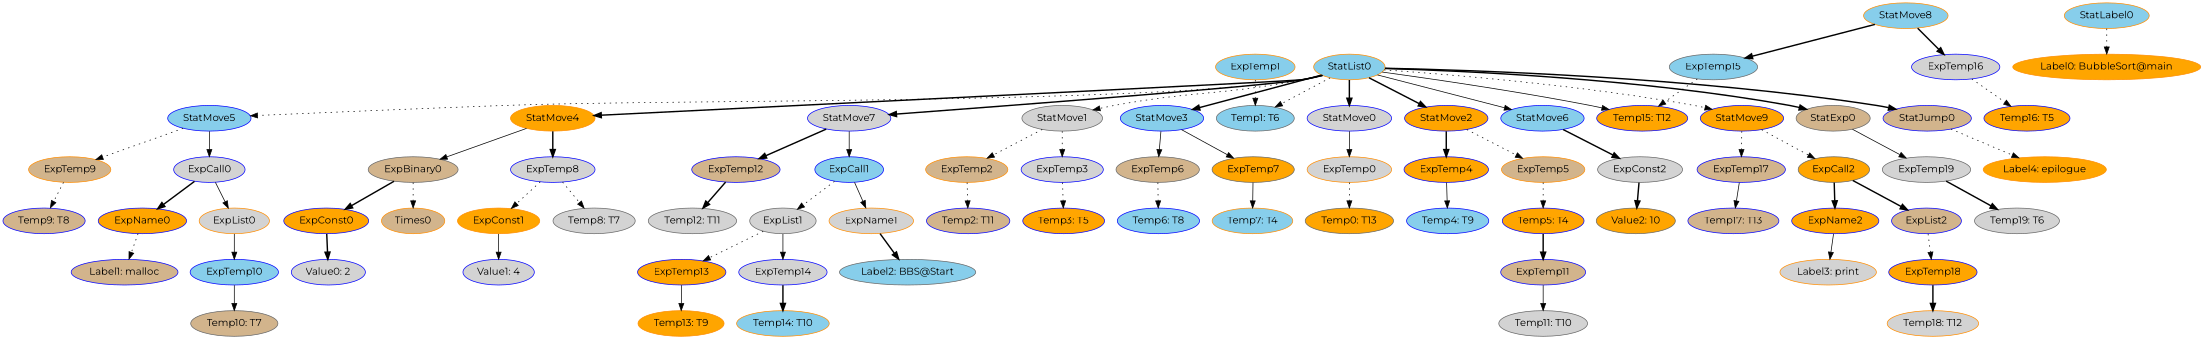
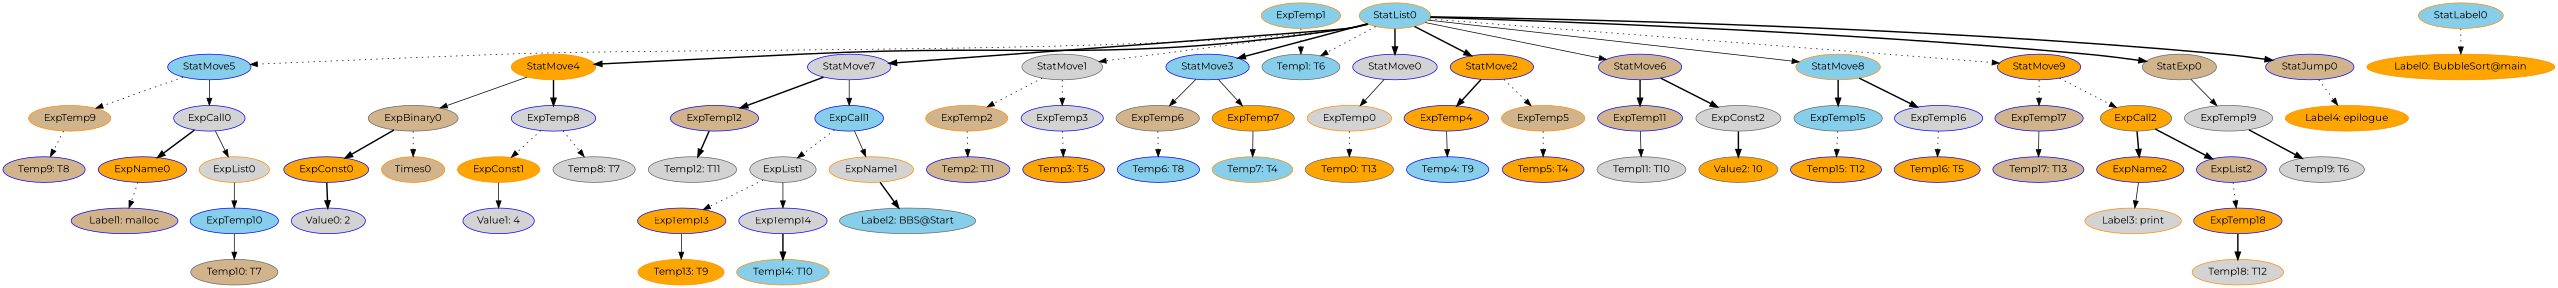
  digraph {
    fontname=Montserrat
    ordering=out
    node [color=blue fillcolor=lightgrey fontname=Montserrat style=filled]
    edge [fontname=Montserrat style=dotted]
    ExpTemp9 [color=darkorange fillcolor=tan]
    "Temp9: T8" [fillcolor=tan]
    ExpBinary0 [color=gray40 fillcolor=tan]
    ExpConst0 [fillcolor=orange]
    Times0 [color=darkorange fillcolor=tan]
    "Value0: 2"
    ExpConst1 [color=darkorange fillcolor=orange]
    "Value1: 4"
    ExpTemp12 [fillcolor=tan]
    "Temp12: T11" [color=gray40]
    StatMove5 [fillcolor=skyblue]
    ExpCall0
    ExpName0 [fillcolor=orange]
    ExpList0 [color=darkorange]
    "Label1: malloc" [fillcolor=tan]
    ExpTemp10 [fillcolor=skyblue]
    StatMove4 [color=darkorange fillcolor=orange]
    ExpTemp8
    "Temp8: T7" [color=gray40]
    StatMove7
    ExpCall1 [fillcolor=skyblue]
    ExpList1 [color=gray40]
    ExpName1 [color=darkorange]
    ExpTemp13 [fillcolor=orange]
    ExpTemp14
    "Label2: BBS@Start" [color=gray40 fillcolor=skyblue]
    "Temp13: T9" [color=darkorange fillcolor=orange]
    "Temp14: T10" [color=darkorange fillcolor=skyblue]
    ExpTemp18 [fillcolor=orange]
    "Temp18: T12" [color=darkorange]
    StatMove1 [color=gray40]
    ExpTemp2 [color=darkorange fillcolor=tan]
    ExpTemp3
    "Temp2: T11" [fillcolor=tan]
    "Temp3: T5" [fillcolor=orange]
    ExpTemp4 [fillcolor=orange]
    "Temp4: T9" [fillcolor=skyblue]
    StatMove3 [fillcolor=skyblue]
    ExpTemp6 [color=gray40 fillcolor=tan]
    ExpTemp7 [color=gray40 fillcolor=orange]
    "Temp6: T8" [fillcolor=skyblue]
    "Temp7: T4" [color=darkorange fillcolor=skyblue]
    ExpTemp5 [color=darkorange fillcolor=tan]
    "Temp5: T4" [fillcolor=orange]
    ExpTemp1 [color=darkorange fillcolor=skyblue]
    "Temp1: T6" [color=gray40 fillcolor=skyblue]
    ExpName2 [fillcolor=orange]
    "Label3: print" [color=darkorange]
    ExpTemp0 [color=darkorange]
    "Temp0: T13" [color=gray40 fillcolor=orange]
    StatList0 [color=darkorange fillcolor=skyblue]
    StatMove0
    StatMove2 [fillcolor=orange]
-   StatMove6 [fillcolor=skyblue]
+   StatMove6 [fillcolor=tan]
    StatMove8 [color=darkorange fillcolor=skyblue]
    StatMove9 [fillcolor=orange]
    StatExp0 [color=gray40 fillcolor=tan]
    StatJump0 [fillcolor=tan]
    StatLabel0 [color=darkorange fillcolor=skyblue]
    "Label0: BubbleSort@main" [color=darkorange fillcolor=orange]
    ExpTemp11 [fillcolor=tan]
    ExpConst2 [color=gray40]
    ExpTemp15 [color=gray40 fillcolor=skyblue]
    ExpTemp16
    ExpTemp17 [fillcolor=tan]
    ExpCall2 [color=gray40 fillcolor=orange]
    ExpTemp19 [color=gray40]
    "Label4: epilogue" [color=darkorange fillcolor=orange]
    "Temp11: T10" [color=gray40]
    "Value2: 10" [color=gray40 fillcolor=orange]
    "Temp15: T12" [fillcolor=orange]
    "Temp16: T5" [fillcolor=orange]
    "Temp17: T13" [fillcolor=tan]
    ExpList2 [fillcolor=tan]
    "Temp19: T6" [color=gray40]
    "Temp10: T7" [color=gray40 fillcolor=tan]
    ExpTemp9 -> "Temp9: T8"
    ExpBinary0 -> ExpConst0 [style=bold]
    ExpBinary0 -> Times0
    ExpConst0 -> "Value0: 2" [style=bold]
    ExpConst1 -> "Value1: 4" [style=solid]
    ExpTemp12 -> "Temp12: T11" [style=bold]
    StatMove5 -> ExpTemp9
    StatMove5 -> ExpCall0 [style=solid]
    ExpCall0 -> ExpName0 [style=bold]
    ExpCall0 -> ExpList0 [style=solid]
    ExpName0 -> "Label1: malloc"
    ExpList0 -> ExpTemp10 [style=solid]
    ExpTemp10 -> "Temp10: T7" [style=solid]
    StatMove4 -> ExpBinary0 [style=solid]
    StatMove4 -> ExpTemp8 [style=bold]
    ExpTemp8 -> ExpConst1
    ExpTemp8 -> "Temp8: T7"
    StatMove7 -> ExpTemp12 [style=bold]
    StatMove7 -> ExpCall1 [style=solid]
    ExpCall1 -> ExpList1
    ExpCall1 -> ExpName1 [style=solid]
    ExpList1 -> ExpTemp13
    ExpList1 -> ExpTemp14 [style=solid]
    ExpName1 -> "Label2: BBS@Start" [style=bold]
    ExpTemp13 -> "Temp13: T9" [style=solid]
    ExpTemp14 -> "Temp14: T10" [style=bold]
    ExpTemp18 -> "Temp18: T12" [style=bold]
    StatMove1 -> ExpTemp2
    StatMove1 -> ExpTemp3
    ExpTemp2 -> "Temp2: T11"
    ExpTemp3 -> "Temp3: T5"
    ExpTemp4 -> "Temp4: T9" [style=solid]
    StatMove3 -> ExpTemp6 [style=solid]
    StatMove3 -> ExpTemp7 [style=solid]
    ExpTemp6 -> "Temp6: T8"
    ExpTemp7 -> "Temp7: T4" [style=solid]
    ExpTemp5 -> "Temp5: T4"
    ExpTemp1 -> "Temp1: T6"
    ExpName2 -> "Label3: print" [style=solid]
    ExpTemp0 -> "Temp0: T13"
    StatList0 -> StatMove5
    StatList0 -> StatMove4 [style=bold]
    StatList0 -> StatMove7 [style=bold]
    StatList0 -> StatMove1
    StatList0 -> StatMove3 [style=bold]
    StatList0 -> "Temp1: T6"
    StatList0 -> StatMove0 [style=bold]
    StatList0 -> StatMove2 [style=bold]
    StatList0 -> StatMove6 [style=solid]
-   StatList0 -> "Temp15: T12" [style=solid]
+   StatList0 -> StatMove8 [style=solid]
    StatList0 -> StatMove9
    StatList0 -> StatExp0 [style=bold]
    StatList0 -> StatJump0 [style=bold]
    StatMove0 -> ExpTemp0 [style=solid]
    StatMove2 -> ExpTemp4 [style=bold]
    StatMove2 -> ExpTemp5
-   "Temp5: T4" -> ExpTemp11 [style=bold]
+   StatMove6 -> ExpTemp11 [style=bold]
    StatMove6 -> ExpConst2 [style=bold]
    StatMove8 -> ExpTemp15 [style=bold]
    StatMove8 -> ExpTemp16 [style=bold]
    StatMove9 -> ExpTemp17
    StatMove9 -> ExpCall2
    StatExp0 -> ExpTemp19 [style=solid]
    StatJump0 -> "Label4: epilogue"
    StatLabel0 -> "Label0: BubbleSort@main"
    ExpTemp11 -> "Temp11: T10" [style=solid]
    ExpConst2 -> "Value2: 10" [style=bold]
    ExpTemp15 -> "Temp15: T12"
    ExpTemp16 -> "Temp16: T5"
    ExpTemp17 -> "Temp17: T13" [style=solid]
    ExpCall2 -> ExpName2 [style=bold]
    ExpCall2 -> ExpList2 [style=bold]
    ExpTemp19 -> "Temp19: T6" [style=bold]
    ExpList2 -> ExpTemp18
  }
